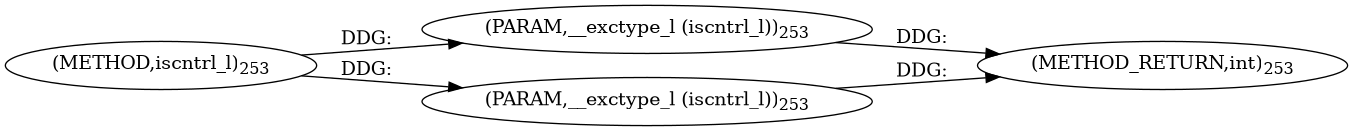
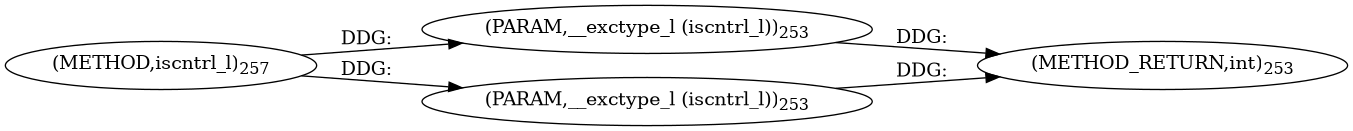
  digraph {
    rankdir=LR
-   n1 [label=<(METHOD,iscntrl_l)<SUB>253</SUB>>]
+   n1 [label=<(METHOD,iscntrl_l)<SUB>257</SUB>>]
    n2 [label=<(PARAM,__exctype_l (iscntrl_l))<SUB>253</SUB>>]
    n3 [label=<(PARAM,__exctype_l (iscntrl_l))<SUB>253</SUB>>]
    n4 [label=<(METHOD_RETURN,int)<SUB>253</SUB>>]
    n1 -> n2 [label="DDG: "]
    n1 -> n3 [label="DDG: "]
    n2 -> n4 [label="DDG: "]
    n3 -> n4 [label="DDG: "]
  }
